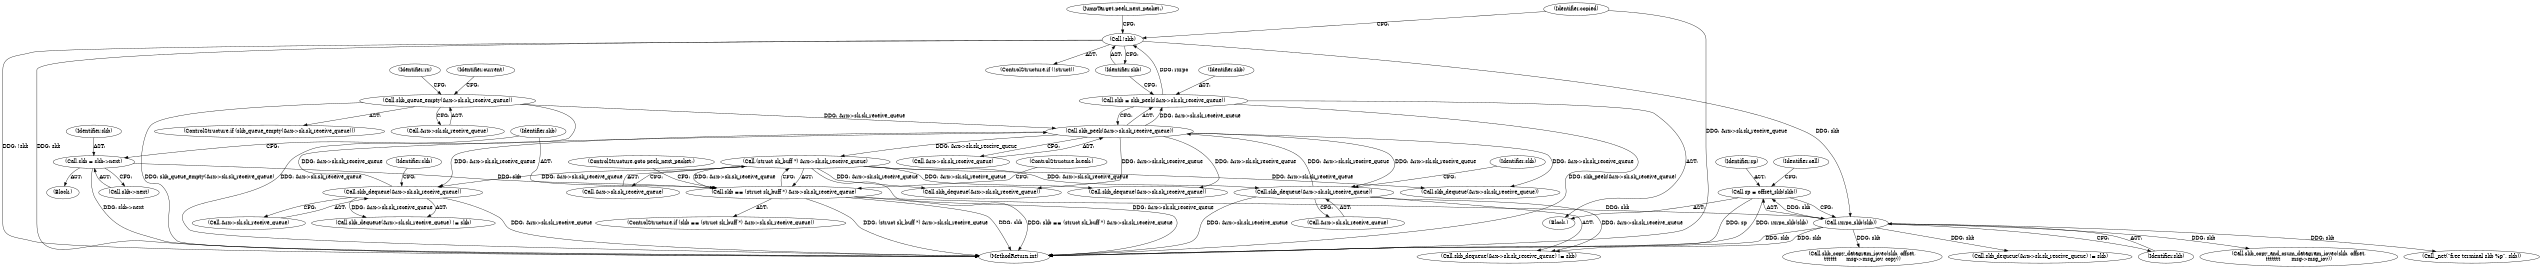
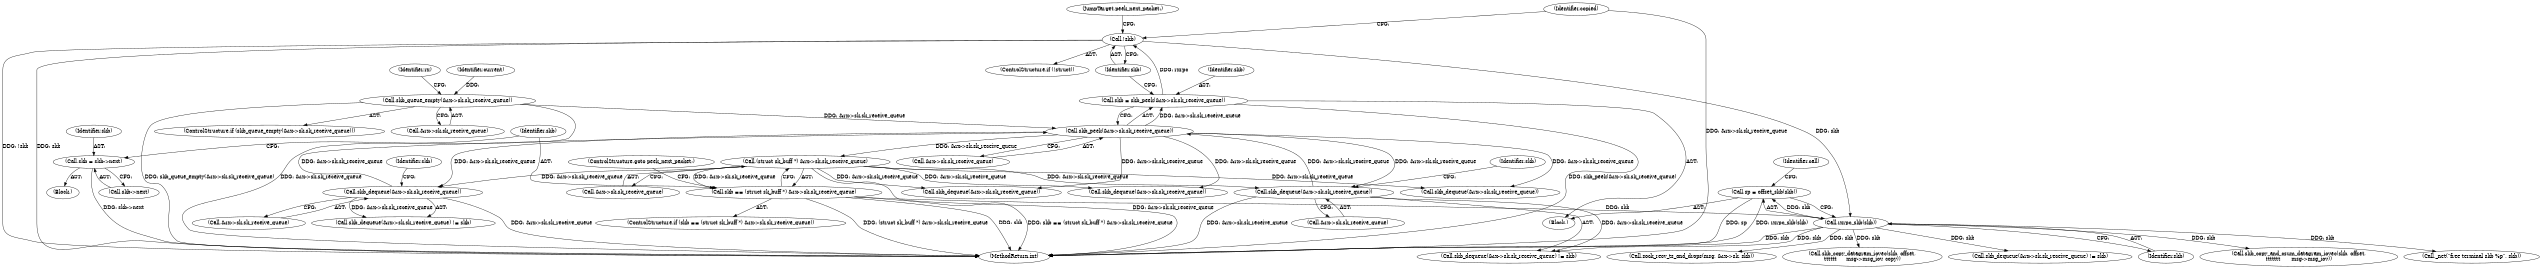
  digraph {
    n1 [label="(Call,sp = offset_skb(skb))"]
    n2 [label="(Call,rxrpc_skb(skb))"]
    n3 [label="(Block,)"]
    n4 [label="(MethodReturn,int)"]
    n5 [label="(Call,skb_copy_datagram_iovec(skb, offset,\n\t\t\t\t\t\t      msg->msg_iov, copy))"]
    n6 [label="(Call,skb_dequeue(&rx->sk.sk_receive_queue) != skb)"]
    n7 [label="(Identifier,skb)"]
    n8 [label="(Call,skb_copy_and_csum_datagram_iovec(skb, offset,\n\t\t\t\t\t\t\t       msg->msg_iov))"]
    n9 [label="(Call,skb_dequeue(&rx->sk.sk_receive_queue) != skb)"]
    n10 [label="(Call,_net(\"free terminal skb %p\", skb))"]
+   n11 [label="(Call,sock_recv_ts_and_drops(msg, &rx->sk, skb))"]
    n12 [label="(Call,!skb)"]
    n13 [label="(Identifier,skb)"]
    n14 [label="(ControlStructure,if (!struct))"]
    n15 [label="(Call,skb = skb_peek(&rx->sk.sk_receive_queue))"]
    n16 [label="(Call,skb_peek(&rx->sk.sk_receive_queue))"]
    n17 [label="(Call,skb_dequeue(&rx->sk.sk_receive_queue))"]
    n18 [label="(Call,(struct sk_buff *) &rx->sk.sk_receive_queue)"]
    n19 [label="(Call,skb_dequeue(&rx->sk.sk_receive_queue))"]
    n20 [label="(Call,&rx->sk.sk_receive_queue)"]
    n21 [label="(Call,skb_dequeue(&rx->sk.sk_receive_queue))"]
    n22 [label="(Call,skb_dequeue(&rx->sk.sk_receive_queue))"]
    n23 [label="(Call,skb_dequeue(&rx->sk.sk_receive_queue))"]
    n24 [label="(Call,&rx->sk.sk_receive_queue)"]
    n25 [label="(Call,skb == (struct sk_buff *) &rx->sk.sk_receive_queue)"]
    n26 [label="(Call,&rx->sk.sk_receive_queue)"]
    n27 [label="(Call,skb_queue_empty(&rx->sk.sk_receive_queue))"]
    n28 [label="(Call,&rx->sk.sk_receive_queue)"]
    n29 [label="(ControlStructure,if (skb_queue_empty(&rx->sk.sk_receive_queue)))"]
    n30 [label="(Call,skb_dequeue(&rx->sk.sk_receive_queue) != skb)"]
    n31 [label="(Call,&rx->sk.sk_receive_queue)"]
    n32 [label="(ControlStructure,if (skb == (struct sk_buff *) &rx->sk.sk_receive_queue))"]
    n33 [label="(Call,skb = skb->next)"]
    n34 [label="(Block,)"]
    n35 [label="(Call,skb->next)"]
    n36 [label="(Identifier,rx)"]
    n37 [label="(Identifier,call)"]
    n38 [label="(Identifier,skb)"]
    n39 [label="(JumpTarget,peek_next_packet:)"]
    n40 [label="(Identifier,current)"]
    n41 [label="(ControlStructure,goto peek_next_packet;)"]
-   n42 [label="(ControlStructure,break;)"]
    n43 [label="(Identifier,skb)"]
    n44 [label="(Identifier,copied)"]
-   n45 [label="(Identifier,sp)"]
    n46 [label="(Identifier,skb)"]
    n47 [label="(Identifier,skb)"]
    n48 [label="(Identifier,skb)"]
    n1 -> n2 [label="CFG: "]
    n1 -> n3 [label="AST: "]
    n1 -> n4 [label="DDG: sp"]
    n1 -> n4 [label="DDG: rxrpc_skb(skb)"]
    n2 -> n1 [label="AST: "]
    n2 -> n1 [label="DDG: skb"]
    n2 -> n4 [label="DDG: skb"]
    n2 -> n5 [label="DDG: skb"]
    n2 -> n6 [label="DDG: skb"]
    n2 -> n7 [label="CFG: "]
    n2 -> n8 [label="DDG: skb"]
    n2 -> n9 [label="DDG: skb"]
    n2 -> n10 [label="DDG: skb"]
+   n2 -> n11 [label="DDG: skb"]
    n7 -> n2 [label="AST: "]
    n12 -> n2 [label="DDG: skb"]
    n12 -> n4 [label="DDG: !skb"]
    n12 -> n4 [label="DDG: skb"]
    n12 -> n13 [label="CFG: "]
    n12 -> n14 [label="AST: "]
    n13 -> n12 [label="AST: "]
    n13 -> n15 [label="CFG: "]
    n15 -> n3 [label="AST: "]
    n15 -> n4 [label="DDG: skb_peek(&rx->sk.sk_receive_queue)"]
    n15 -> n12 [label="DDG: rxrpc"]
    n15 -> n16 [label="CFG: "]
    n16 -> n15 [label="AST: "]
    n16 -> n15 [label="DDG: &rx->sk.sk_receive_queue"]
    n16 -> n17 [label="DDG: &rx->sk.sk_receive_queue"]
    n16 -> n18 [label="DDG: &rx->sk.sk_receive_queue"]
    n16 -> n19 [label="DDG: &rx->sk.sk_receive_queue"]
    n16 -> n20 [label="CFG: "]
    n16 -> n21 [label="DDG: &rx->sk.sk_receive_queue"]
    n16 -> n22 [label="DDG: &rx->sk.sk_receive_queue"]
    n16 -> n23 [label="DDG: &rx->sk.sk_receive_queue"]
    n17 -> n4 [label="DDG: &rx->sk.sk_receive_queue"]
    n17 -> n9 [label="AST: "]
    n17 -> n9 [label="DDG: &rx->sk.sk_receive_queue"]
    n17 -> n16 [label="DDG: &rx->sk.sk_receive_queue"]
    n17 -> n24 [label="CFG: "]
    n18 -> n4 [label="DDG: &rx->sk.sk_receive_queue"]
    n18 -> n17 [label="DDG: &rx->sk.sk_receive_queue"]
    n18 -> n19 [label="DDG: &rx->sk.sk_receive_queue"]
    n18 -> n21 [label="DDG: &rx->sk.sk_receive_queue"]
    n18 -> n22 [label="DDG: &rx->sk.sk_receive_queue"]
    n18 -> n23 [label="DDG: &rx->sk.sk_receive_queue"]
    n18 -> n25 [label="AST: "]
    n18 -> n25 [label="DDG: &rx->sk.sk_receive_queue"]
    n18 -> n26 [label="CFG: "]
    n19 -> n4 [label="DDG: &rx->sk.sk_receive_queue"]
    n19 -> n16 [label="DDG: &rx->sk.sk_receive_queue"]
    n19 -> n30 [label="AST: "]
    n19 -> n30 [label="DDG: &rx->sk.sk_receive_queue"]
    n19 -> n31 [label="CFG: "]
    n20 -> n16 [label="AST: "]
    n24 -> n17 [label="AST: "]
    n25 -> n2 [label="DDG: skb"]
    n25 -> n4 [label="DDG: (struct sk_buff *) &rx->sk.sk_receive_queue"]
    n25 -> n4 [label="DDG: skb"]
    n25 -> n4 [label="DDG: skb == (struct sk_buff *) &rx->sk.sk_receive_queue"]
    n25 -> n18 [label="CFG: "]
    n25 -> n32 [label="AST: "]
    n26 -> n18 [label="AST: "]
    n27 -> n4 [label="DDG: skb_queue_empty(&rx->sk.sk_receive_queue)"]
    n27 -> n4 [label="DDG: &rx->sk.sk_receive_queue"]
    n27 -> n16 [label="DDG: &rx->sk.sk_receive_queue"]
    n27 -> n28 [label="CFG: "]
    n27 -> n29 [label="AST: "]
    n28 -> n27 [label="AST: "]
    n31 -> n19 [label="AST: "]
    n33 -> n4 [label="DDG: skb->next"]
-   n33 -> n25 [label="DDG: skb"]
    n33 -> n34 [label="AST: "]
    n33 -> n35 [label="CFG: "]
    n35 -> n33 [label="AST: "]
    n36 -> n27 [label="CFG: "]
    n37 -> n1 [label="CFG: "]
    n38 -> n15 [label="AST: "]
    n39 -> n12 [label="CFG: "]
-   n40 -> n27 [label="CFG: "]
+   n40 -> n27 [label="DDG: "]
    n41 -> n25 [label="CFG: "]
-   n42 -> n25 [label="CFG: "]
    n43 -> n17 [label="CFG: "]
    n44 -> n4 [label="DDG: &rx->sk.sk_receive_queue"]
    n44 -> n12 [label="CFG: "]
-   n45 -> n1 [label="AST: "]
    n46 -> n33 [label="AST: "]
    n47 -> n19 [label="CFG: "]
    n48 -> n25 [label="AST: "]
    n48 -> n33 [label="CFG: "]
  }
